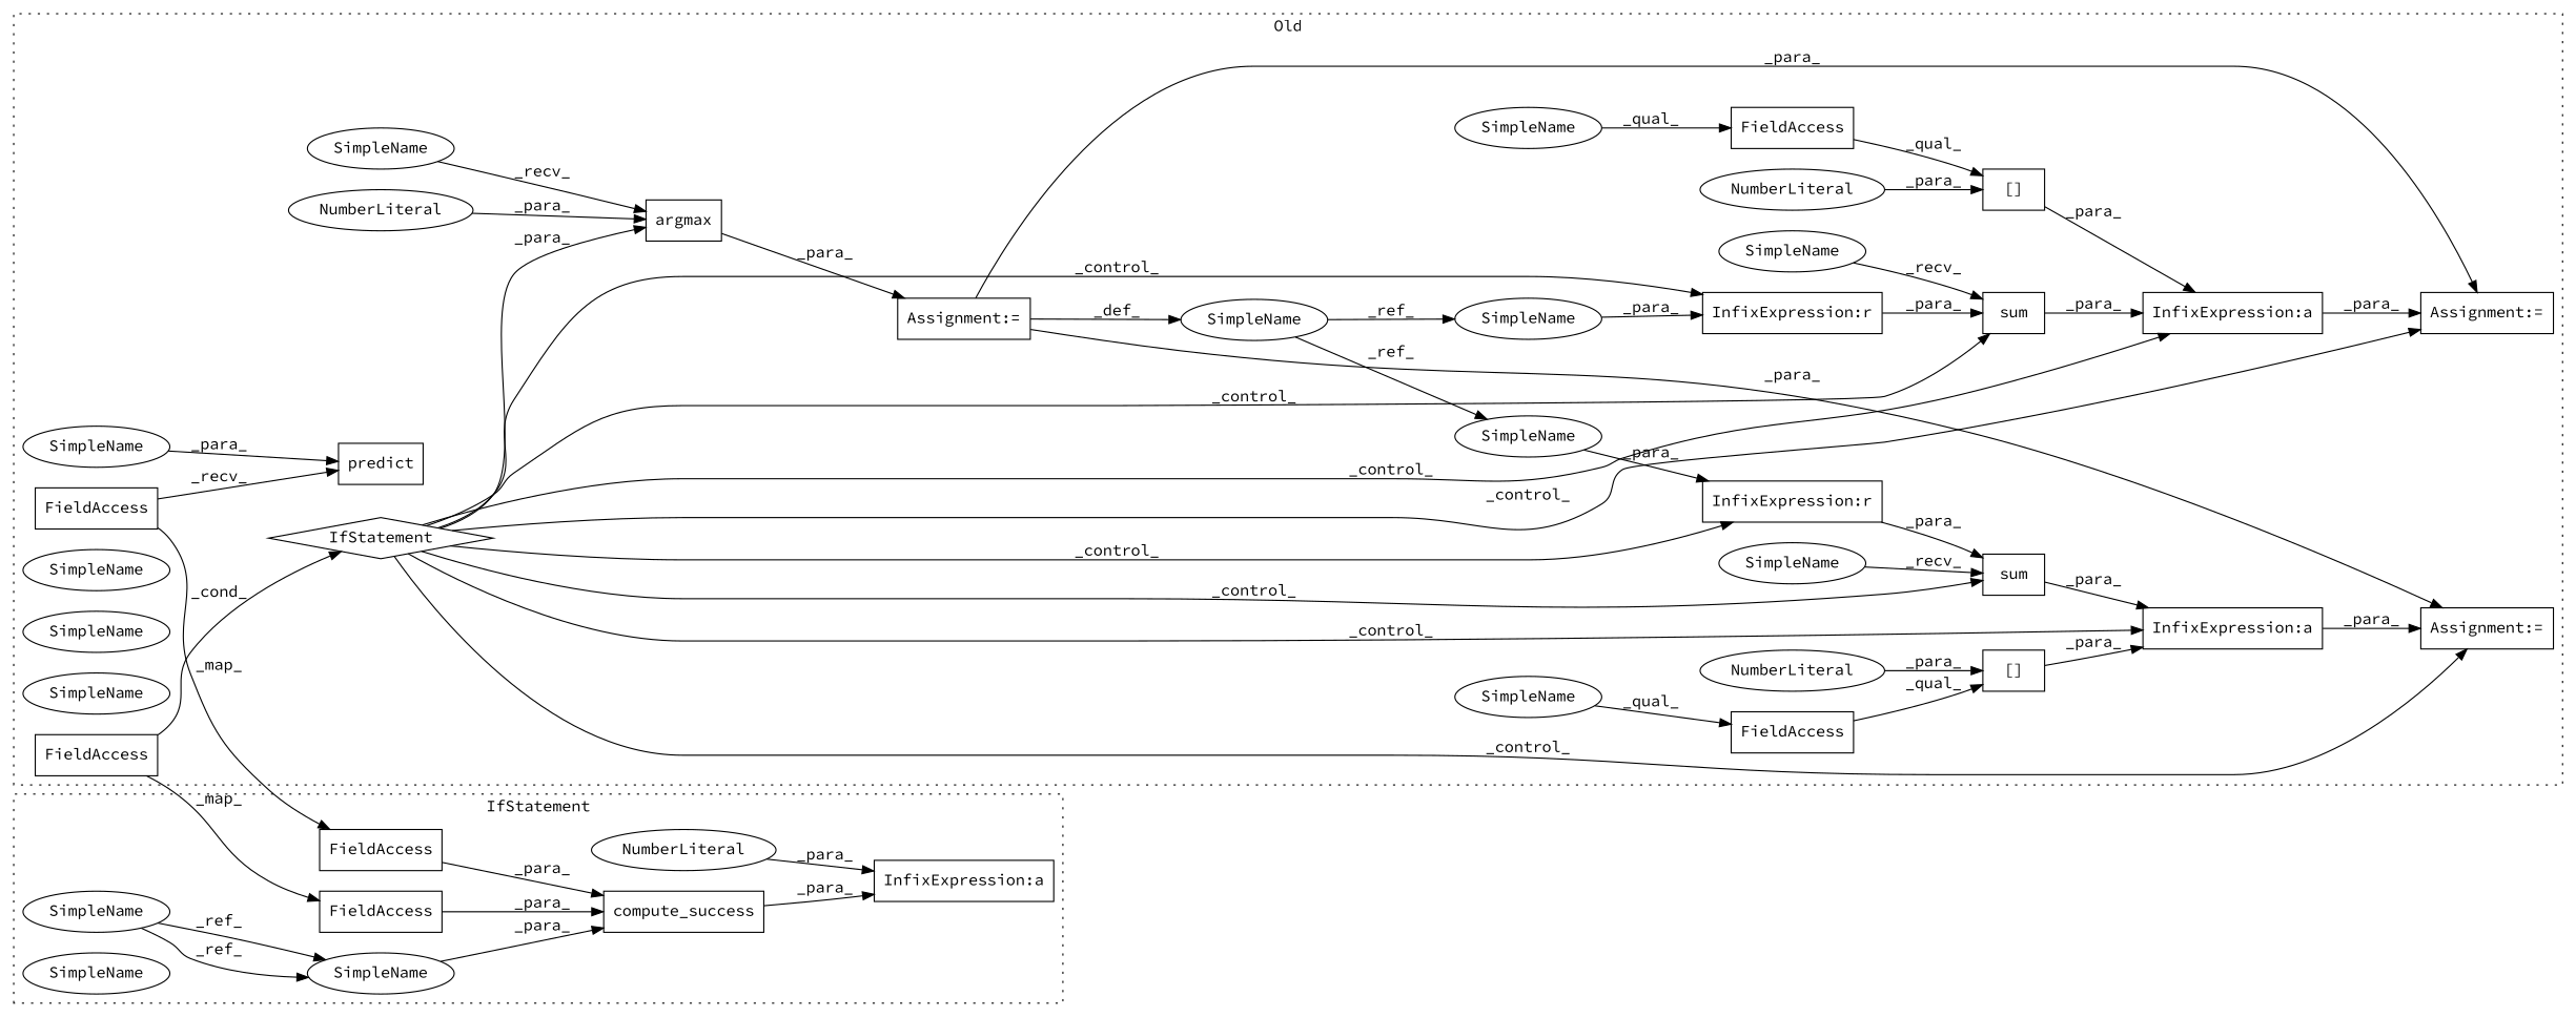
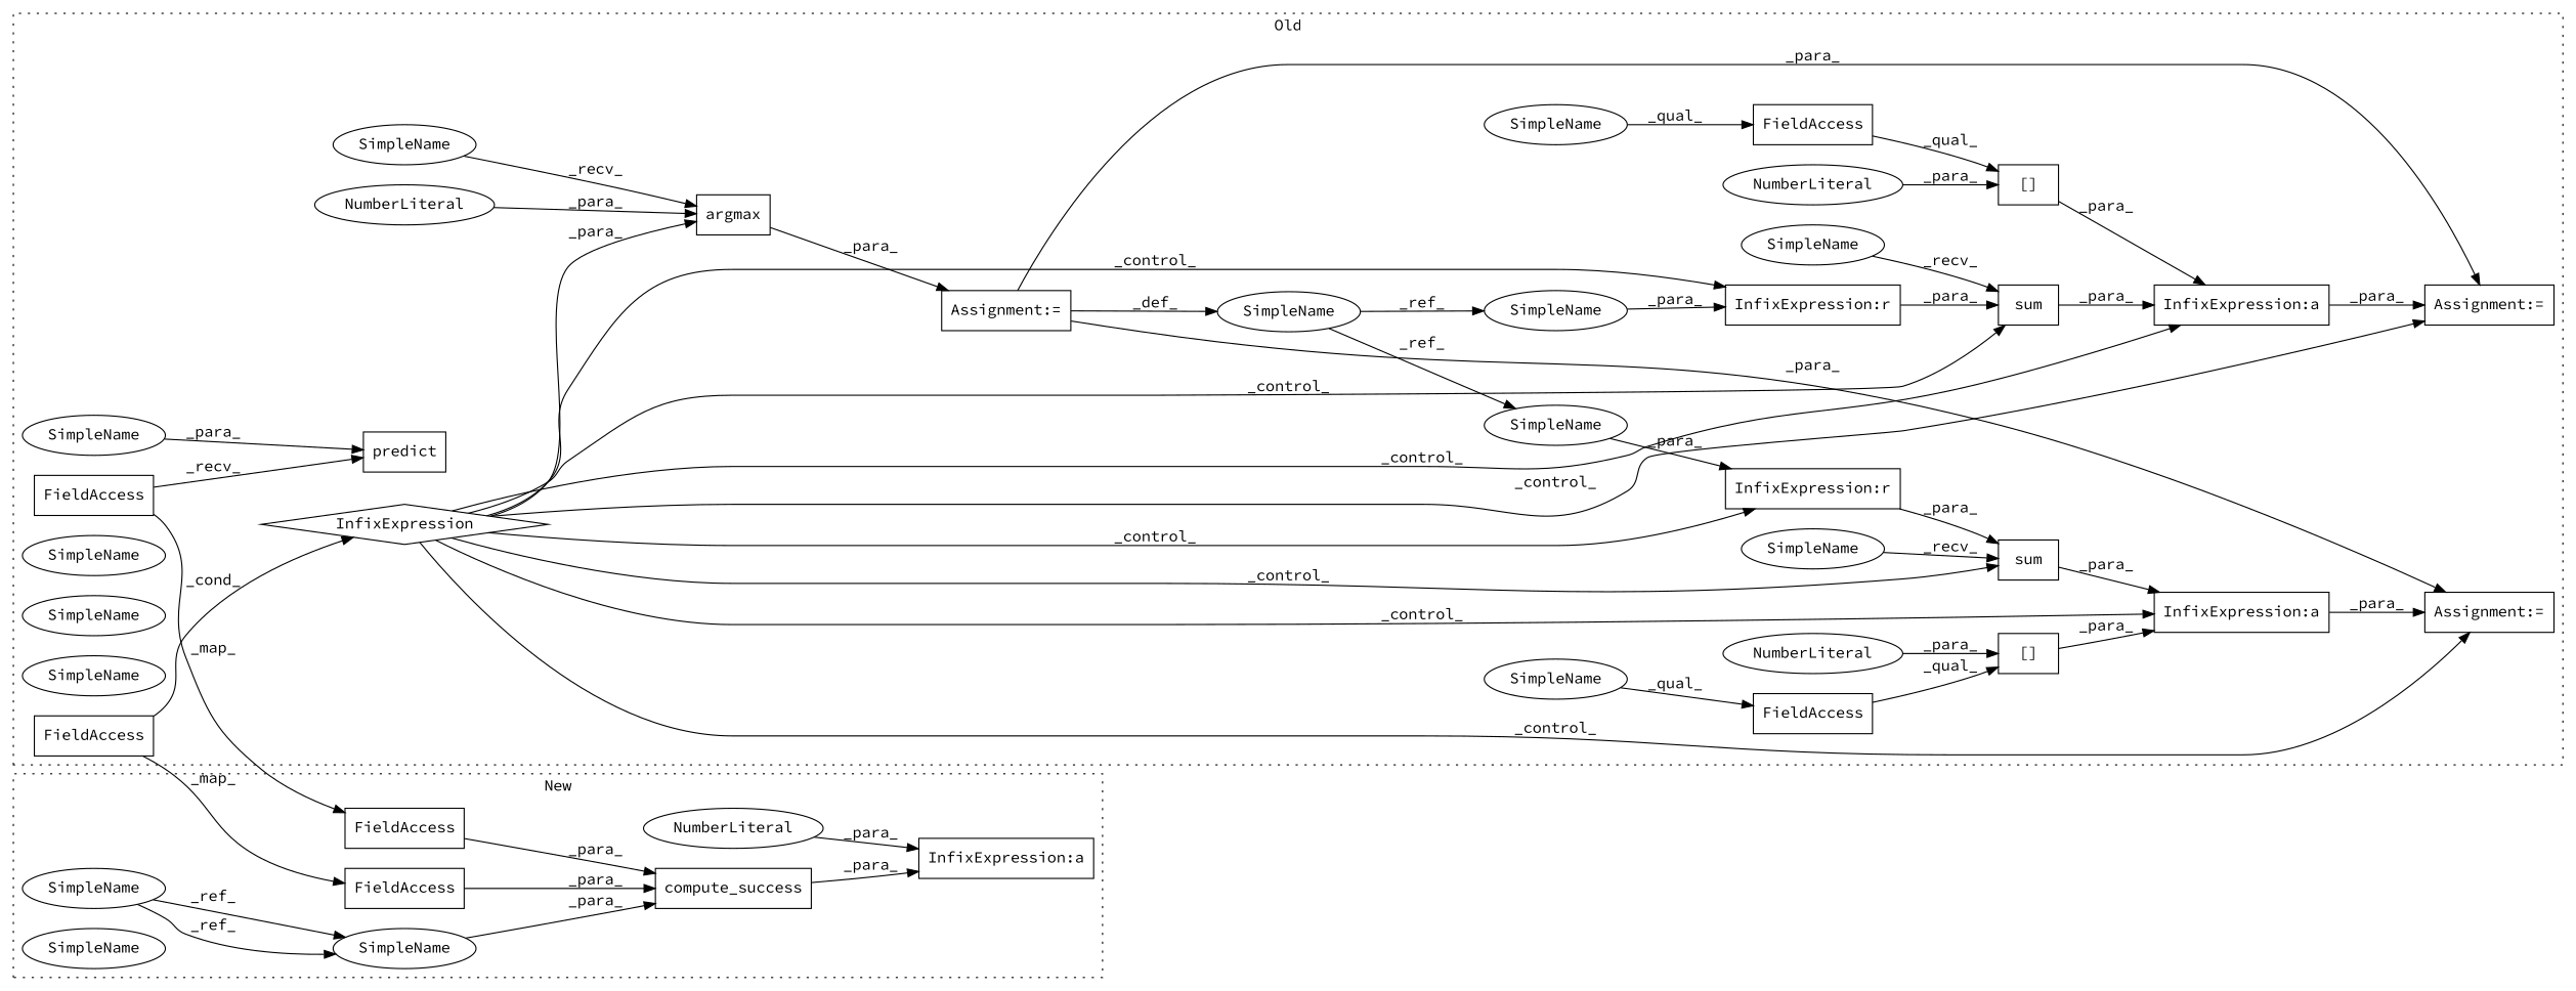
  digraph {
    fontname="Source Code Pro"
    rankdir=LR
    node [a=42 fontname="Source Code Pro" l=5 s=3529 shape=box]
    edge [fontname="Source Code Pro"]
    n1 [a=32 l="4,1" label=sum s="3491,3525"]
    n2 [a=27 l=3 label="InfixExpression:a" s=3526]
    n3 [a=2 l="12,1" label="[]" s="3529,3542"]
    n4 [a=34 l=1 label=NumberLiteral s=3541 shape=ellipse]
    n5 [a=27 l=4 label="InfixExpression:r" s=3504]
    n6 [a=32 l="7,1" label=argmax s="3406,3445"]
    n7 [a=34 l=1 label=NumberLiteral s=3444 shape=ellipse]
    n8 [a=22 l=11 label=FieldAccess]
    n9 [a=27 l=3 label="InfixExpression:a" s=3613]
    n10 [a=2 l="12,1" label="[]" s="3616,3629"]
    n11 [a=34 l=1 label=NumberLiteral s=3628 shape=ellipse]
    n12 [a=32 l="4,1" label=sum s="3578,3612"]
    n13 [a=27 l=4 label="InfixExpression:r" s=3591]
    n14 [a=22 l=11 label=FieldAccess s=3616]
    n15 [a=32 l="8,1" label=predict s="3429,3442"]
-   n16 [a=25 l="4,2" label=IfStatement s="3452,3469" shape=diamond]
+   n16 [a=25 l="4,2" label=InfixExpression s="3452,3469" shape=diamond]
    n17 [l=9 label=SimpleName s=3390 shape=ellipse]
    n18 [a=7 l=1 label="Assignment:=" s=3570]
    n19 [a=7 l=1 label="Assignment:=" s=3399]
    n20 [a=7 l=1 label="Assignment:=" s=3483]
    n21 [a=22 l=15 label=FieldAccess s=3413]
    n22 [a=22 l=13 label=FieldAccess s=3456]
    n23 [label=SimpleName s=3572 shape=ellipse]
    n24 [label=SimpleName s=3485 shape=ellipse]
    n25 [label=SimpleName s=3400 shape=ellipse]
    n26 [label=SimpleName s=3437 shape=ellipse]
    n27 [label=SimpleName shape=ellipse]
    n28 [label=SimpleName s=3616 shape=ellipse]
    n29 [label=SimpleName s=3616 shape=ellipse]
    n30 [label=SimpleName s=3437 shape=ellipse]
    n31 [label=SimpleName shape=ellipse]
    n32 [l=9 label=SimpleName s=3495 shape=ellipse]
    n33 [l=9 label=SimpleName s=3582 shape=ellipse]
    n34 [a=32 l="16,1" label=compute_success s="3446,3501"]
    n35 [a=27 l=3 label="InfixExpression:a" s=3443]
    n36 [a=34 l=3 label=NumberLiteral s=3440 shape=ellipse]
    n37 [label=SimpleName s=3320 shape=ellipse]
    n38 [a=22 l=15 label=FieldAccess s=3462]
    n39 [a=22 l=13 label=FieldAccess s=3488]
    n40 [label=SimpleName s=3482 shape=ellipse]
    n41 [label=SimpleName s=3482 shape=ellipse]
    subgraph cluster_1 {
      label=Old
      style=dotted
      n1
      n2
      n3
      n4
      n5
      n6
      n7
      n8
      n9
      n10
      n11
      n12
      n13
      n14
      n15
      n16
      n17
      n18
      n19
      n20
      n21
      n22
      n23
      n24
      n25
      n26
      n27
      n28
      n29
      n30
      n31
      n32
      n33
    }
    subgraph cluster_2 {
-     label=IfStatement
+     label=New
      style=dotted
      n34
      n35
      n36
      n37
      n38
      n39
      n40
      n41
    }
    n1 -> n2 [label=_para_]
    n2 -> n20 [label=_para_]
    n3 -> n2 [label=_para_]
    n4 -> n3 [label=_para_]
    n5 -> n1 [label=_para_]
    n6 -> n19 [label=_para_]
    n7 -> n6 [label=_para_]
    n8 -> n3 [label=_qual_]
    n9 -> n18 [label=_para_]
    n10 -> n9 [label=_para_]
    n11 -> n10 [label=_para_]
    n12 -> n9 [label=_para_]
    n13 -> n12 [label=_para_]
    n14 -> n10 [label=_qual_]
    n16 -> n1 [label=_control_]
    n16 -> n2 [label=_control_]
    n16 -> n5 [label=_control_]
    n16 -> n6 [label=_para_]
    n16 -> n9 [label=_control_]
    n16 -> n12 [label=_control_]
    n16 -> n13 [label=_control_]
    n16 -> n18 [label=_control_]
    n16 -> n20 [label=_control_]
    n17 -> n32 [label=_ref_]
    n17 -> n33 [label=_ref_]
    n19 -> n17 [label=_def_]
    n19 -> n18 [label=_para_]
    n19 -> n20 [label=_para_]
    n21 -> n15 [label=_recv_]
    n21 -> n38 [label=_map_]
    n22 -> n16 [label=_cond_]
    n22 -> n39 [label=_map_]
    n23 -> n12 [label=_recv_]
    n24 -> n1 [label=_recv_]
    n25 -> n6 [label=_recv_]
    n29 -> n14 [label=_qual_]
    n30 -> n15 [label=_para_]
    n31 -> n8 [label=_qual_]
    n32 -> n5 [label=_para_]
    n33 -> n13 [label=_para_]
    n34 -> n35 [label=_para_]
    n36 -> n35 [label=_para_]
    n37 -> n41 [label=_ref_]
    n37 -> n41 [label=_ref_]
    n38 -> n34 [label=_para_]
    n39 -> n34 [label=_para_]
    n41 -> n34 [label=_para_]
  }
